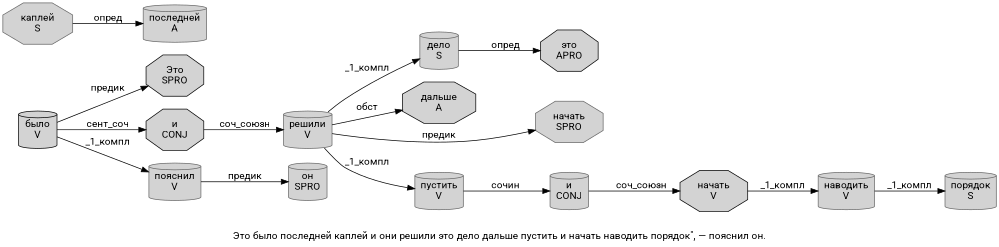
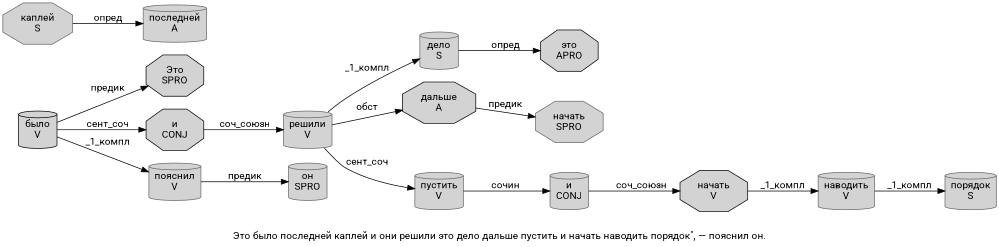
  digraph {
    fontname=Roboto
    label="Это было последней каплей и они решили это дело дальше пустить и начать наводить порядок\", — пояснил он."
    rankdir=LR
    node [color=gray40 fillcolor=lightgray fontname=Roboto penwidth=1 shape=cylinder style=filled]
    edge [fontname=Roboto]
    n1 [color=black label="Это\nSPRO" shape=octagon]
    n2 [color=black label="было\nV"]
    n3 [color=black label="и\nCONJ" shape=octagon]
    n4 [label="пояснил\nV"]
    n5 [label="каплей\nS" shape=octagon]
    n6 [label="последней\nA"]
    n7 [label="решили\nV"]
    n8 [label="он\nSPRO"]
    n9 [label="начать\nSPRO" shape=octagon]
    n10 [label="дело\nS"]
    n11 [color=black label="дальше\nA" shape=octagon]
    n12 [label="пустить\nV"]
    n13 [color=black label="это\nAPRO" shape=octagon]
    n14 [label="и\nCONJ"]
    n15 [color=black label="начать\nV" shape=octagon]
    n16 [label="наводить\nV"]
    n17 [label="порядок\nS"]
    n2 -> n1 [label="предик"]
    n2 -> n3 [label="сент_соч"]
    n2 -> n4 [label="_1_компл"]
    n3 -> n7 [label="соч_союзн"]
    n4 -> n8 [label="предик"]
    n5 -> n6 [label="опред"]
-   n7 -> n9 [label="предик"]
+   n11 -> n9 [label="предик"]
    n7 -> n10 [label="_1_компл"]
    n7 -> n11 [label="обст"]
-   n7 -> n12 [label="_1_компл"]
+   n7 -> n12 [label="сент_соч"]
    n10 -> n13 [label="опред"]
    n12 -> n14 [label="сочин"]
    n14 -> n15 [label="соч_союзн"]
    n15 -> n16 [label="_1_компл"]
    n16 -> n17 [label="_1_компл"]
  }
